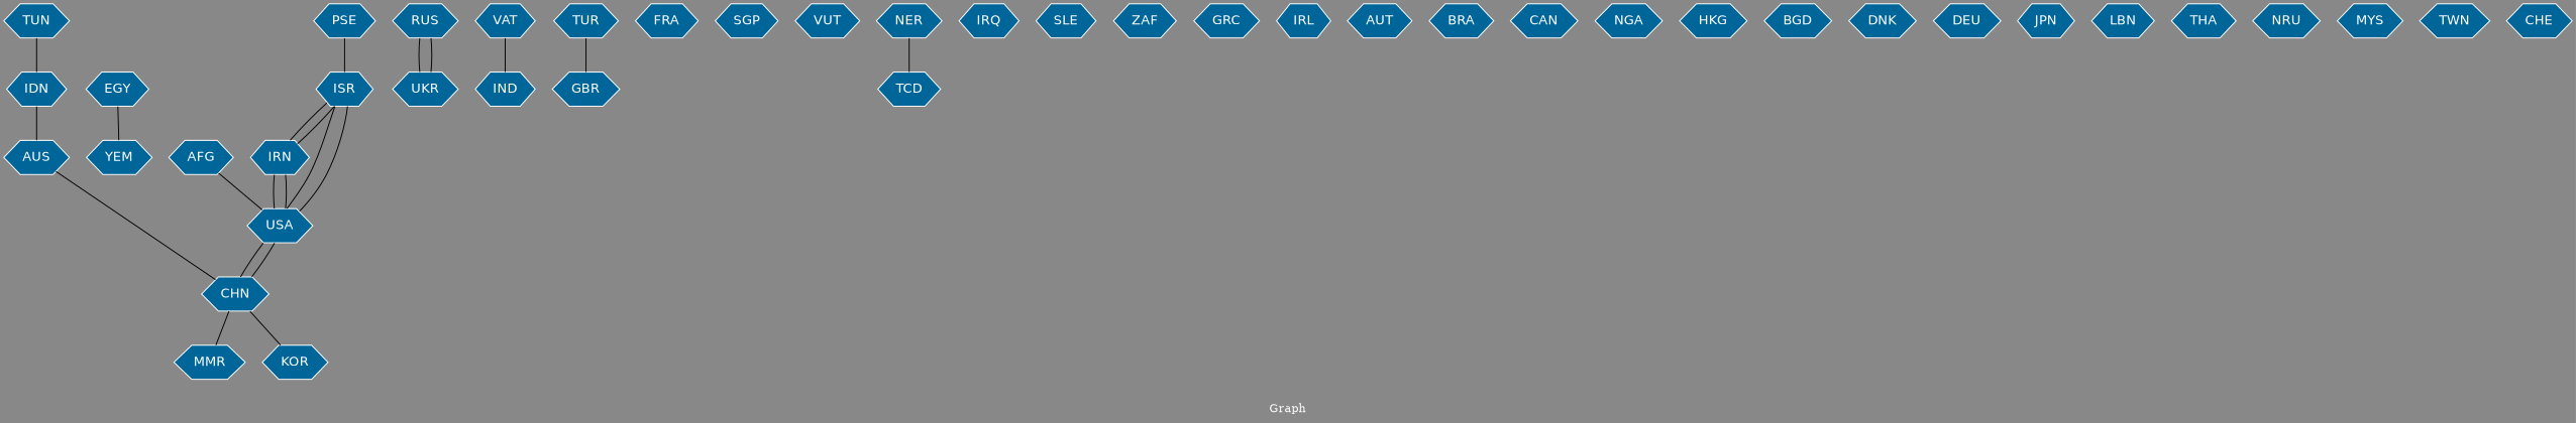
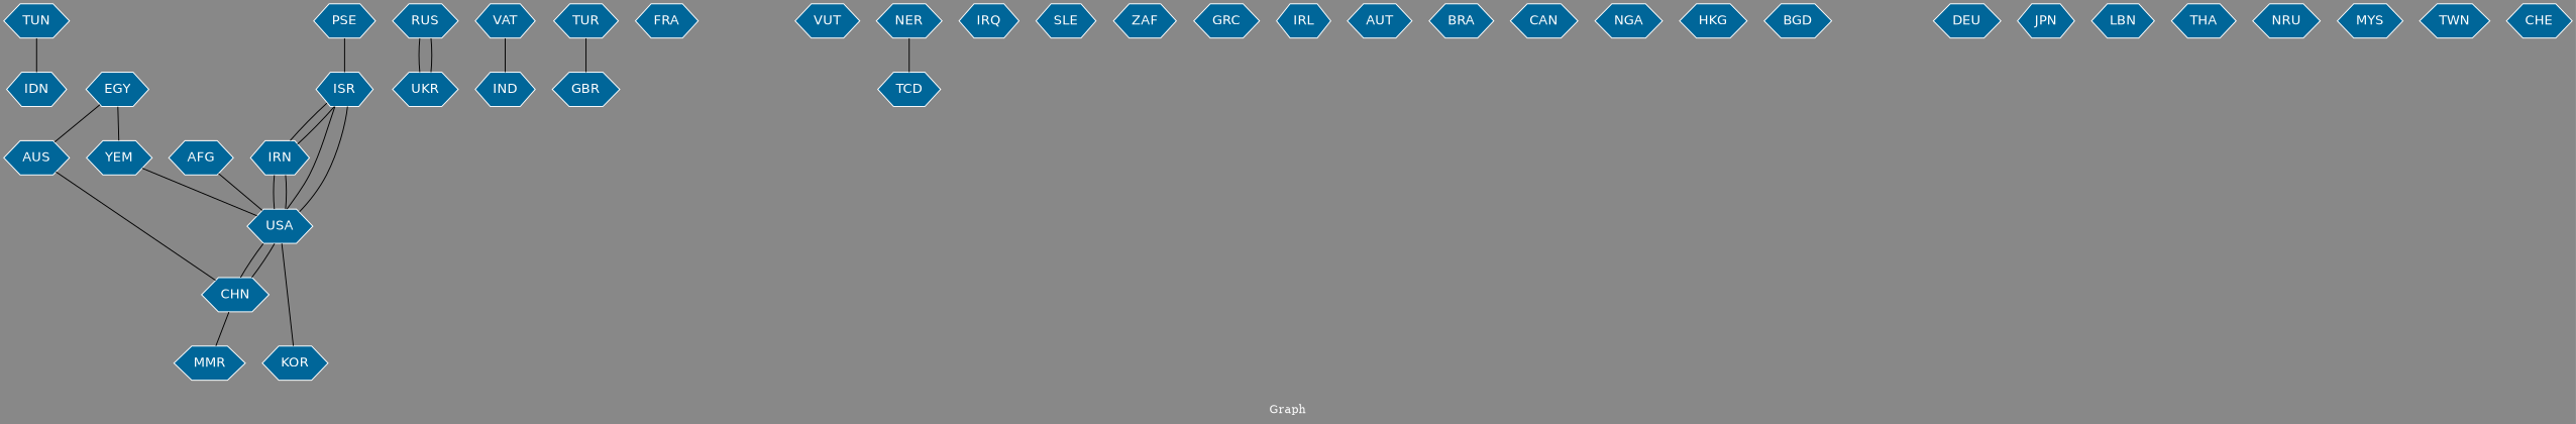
  graph {
    bgcolor="#888888"
    fontcolor=white
    fontsize=12
    label="Graph"
    node [color=white fillcolor="#006699" fontcolor=white fontname=Helvetica shape=hexagon style=filled]
    edge [arrowhead=open color=black fontcolor=white fontname=Courier fontsize=12 weight=1]
    n1 [label=ISR]
    n2 [label=IRN]
    n3 [label=USA]
    n4 [label=CHN]
    n5 [label=KOR]
    n6 [label=RUS]
    n7 [label=UKR]
    n8 [label=VAT]
    n9 [label=IND]
    n10 [label=MMR]
    n11 [label=TUR]
    n12 [label=GBR]
    n13 [label=YEM]
    n14 [label=FRA]
-   n15 [label=SGP]
    n16 [label=VUT]
    n17 [label=NER]
    n18 [label=TCD]
    n19 [label=IRQ]
    n20 [label=SLE]
    n21 [label=IDN]
    n22 [label=AUS]
    n23 [label=ZAF]
    n24 [label=AFG]
    n25 [label=PSE]
    n26 [label=GRC]
    n27 [label=TUN]
    n28 [label=IRL]
    n29 [label=EGY]
    n30 [label=AUT]
    n31 [label=BRA]
    n32 [label=CAN]
    n33 [label=NGA]
    n34 [label=HKG]
    n35 [label=BGD]
-   n36 [label=DNK]
    n37 [label=DEU]
    n38 [label=JPN]
    n39 [label=LBN]
    n40 [label=THA]
    n41 [label=NRU]
    n42 [label=MYS]
    n43 [label=TWN]
    n44 [label=CHE]
    n1 -- n2 [weight=2]
    n1 -- n3 [weight=4]
    n2 -- n1
    n2 -- n3 [weight=3]
    n3 -- n1
    n3 -- n2 [weight=5]
    n3 -- n4
-   n4 -- n5
+   n3 -- n5
    n4 -- n3
    n4 -- n10
    n6 -- n7 [weight=2]
    n7 -- n6 [weight=2]
    n8 -- n9
    n11 -- n12
+   n13 -- n3 [weight=2]
    n17 -- n18 [weight=2]
-   n21 -- n22
+   n29 -- n22
    n22 -- n4
    n24 -- n3
    n25 -- n1
    n27 -- n21
    n29 -- n13
  }
